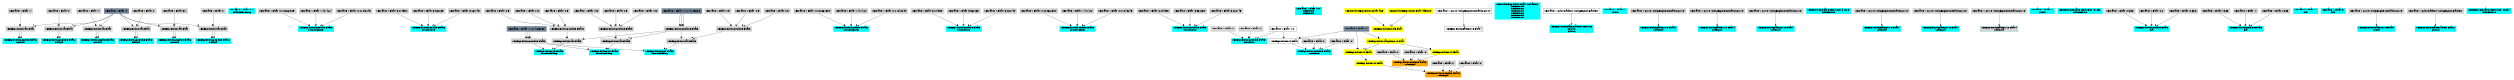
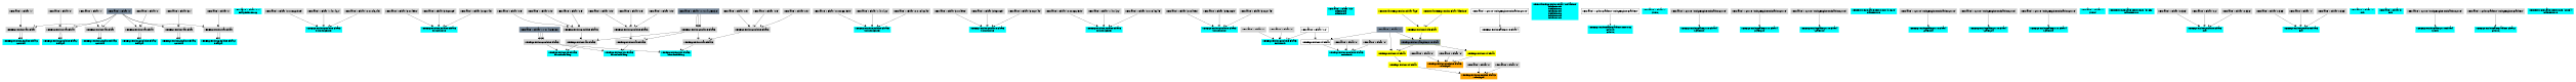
  digraph {
    node [color=lightgray shape=box style=filled]
    edge [headlabel=0]
    n1 [color=cyan label="VFXExpressionCombine Float2\nCount_a"]
    n2 [label="VFXExpressionMax Float"]
    n3 [label="VFXValue`1 Float (1)"]
    n4 [color=lightslategray label="VFXValue`1 Float (0)"]
    n5 [label="VFXExpressionMax Float"]
    n6 [label="VFXExpressionMax Float"]
    n7 [label="VFXExpressionMax Float"]
    n8 [label="VFXExpressionMax Float"]
    n9 [label="VFXExpressionMax Float"]
    n10 [color=cyan label="VFXExpressionCombine Float2\nDelay_a"]
    n11 [color=cyan label="VFXExpressionCombine Float2\nCount_a"]
    n12 [color=cyan label="VFXExpressionCombine Float2\nDelay_a"]
    n13 [color=cyan label="VFXExpressionCombine Float2\nCount_a"]
    n14 [color=cyan label="VFXExpressionCombine Float2\nDelay_a"]
    n15 [label="VFXValue`1 Float (0)"]
    n16 [label="VFXValue`1 Float (1)"]
    n17 [label="VFXValue`1 Float (0)"]
    n18 [label="VFXValue`1 Float (30)"]
    n19 [label="VFXValue`1 Float (0)"]
    n20 [color=cyan label="VFXValue`1 Float (0.1)\nDelayBeforeLoop"]
    n21 [color=cyan label="VFXExpressionCombine Float3\nbounds_center"]
    n22 [label="VFXValue`1 Float (-0.008661509)"]
    n23 [label="VFXValue`1 Float (1.401422)"]
    n24 [label="VFXValue`1 Float (-0.01848245)"]
    n25 [color=cyan label="VFXExpressionCombine Float3\nbounds_size"]
    n26 [label="VFXValue`1 Float (3.004998)"]
    n27 [label="VFXValue`1 Float (3.960069)"]
    n28 [label="VFXValue`1 Float (3.060745)"]
    n29 [color=cyan label="VFXExpressionMin Float3\nboundsPadding"]
    n30 [label="VFXExpressionMax Float3"]
    n31 [label="VFXExpressionCombine Float3"]
    n32 [label="VFXValue`1 Float (0.5)"]
    n33 [label="VFXValue`1 Float (0.5)"]
    n34 [label="VFXValue`1 Float (0.5)"]
    n35 [label="VFXExpressionCombine Float3"]
    n36 [label="VFXExpressionMax Float3"]
    n37 [label="VFXExpressionMax Float3"]
    n38 [color=cyan label="VFXExpressionMin Float3\nboundsPadding"]
    n39 [color=cyan label="VFXExpressionMin Float3\nboundsPadding"]
    n40 [color=lightslategray label="VFXValue`1 Float (-1.701412E+38)"]
    n41 [label="VFXExpressionCombine Float3"]
    n42 [color=lightslategray label="VFXValue`1 Float (1.701412E+38)"]
    n43 [color=cyan label="VFXExpressionCombine Float3\nbounds_center"]
    n44 [label="VFXValue`1 Float (-0.008661509)"]
    n45 [label="VFXValue`1 Float (1.401422)"]
    n46 [label="VFXValue`1 Float (-0.01848245)"]
    n47 [color=cyan label="VFXExpressionCombine Float3\nbounds_size"]
    n48 [label="VFXValue`1 Float (3.004998)"]
    n49 [label="VFXValue`1 Float (3.960069)"]
    n50 [label="VFXValue`1 Float (3.060745)"]
    n51 [label="VFXExpressionCombine Float3"]
    n52 [label="VFXValue`1 Float (0.5)"]
    n53 [label="VFXValue`1 Float (0.5)"]
    n54 [label="VFXValue`1 Float (0.5)"]
    n55 [color=cyan label="VFXExpressionCombine Float3\nbounds_center"]
    n56 [label="VFXValue`1 Float (-0.008661509)"]
    n57 [label="VFXValue`1 Float (1.401422)"]
    n58 [label="VFXValue`1 Float (-0.01848245)"]
    n59 [color=cyan label="VFXExpressionCombine Float3\nbounds_size"]
    n60 [label="VFXValue`1 Float (3.004998)"]
    n61 [label="VFXValue`1 Float (3.960069)"]
    n62 [label="VFXValue`1 Float (3.060745)"]
    n63 [label="VFXExpressionCombine Float3"]
    n64 [label="VFXValue`1 Float (0.5)"]
    n65 [label="VFXValue`1 Float (0.5)"]
    n66 [label="VFXValue`1 Float (0.5)"]
    n67 [color=cyan label="VFXValue`1 Float (0.3)\nLifetime_a\nLifetime_a"]
    n68 [color=cyan label="VFXExpressionCombine Float3\nPosition_b"]
    n69 [label="VFXValue`1 Float (0)"]
    n70 [label="VFXValue`1 Float (1.2)" color="" style=""]
    n71 [label="VFXExpressionMul Float" color="" style=""]
    n72 [color=cyan label="VFXExpressionCombine Float3\nPosition_b"]
    n73 [label="VFXValue`1 Float (0)"]
    n74 [color=orange label="VFXExpressionCombine Float3\nVelocity_a"]
    n75 [label="VFXValue`1 Float (0)"]
    n76 [color=yellow label="VFXExpressionMul Float"]
-   n77 [color=yellow label="VFXExpressionSampleCurve Float"]
+   n77 [color=yellow label="VFXExpressionSampleCurve Float" fillcolor=lightslategray]
    n78 [color=yellow label="VFXExpressionMul Float"]
    n79 [color=yellow label="VFXExpressionMul Float"]
    n80 [label="VFXExpressionBakeCurve Float4" color="" style=""]
    n81 [label="VFXValue`1 Curve (UnityEngine.AnimationCurve)" color="" style=""]
    n82 [color=yellow label="VFXExpressionDivide Float"]
    n83 [color=yellow label="VFXAttributeExpression Float (age)"]
    n84 [color=yellow label="VFXAttributeExpression Float (lifetime)"]
    n85 [color=orange label="VFXExpressionCombine Float3\nVelocity_a"]
    n86 [label="VFXValue`1 Float (0)"]
    n87 [color=cyan label="VFXBuiltInExpression Float (DeltaTime)\ndeltaTime_b\ndeltaTime_c\ndeltaTime_b\ndeltaTime_c\ndeltaTime_a\ndeltaTime_b"]
    n88 [color=cyan label="VFXExpressionBakeGradient Texture2\nColor_b\nColor_c"]
    n89 [label="VFXValue`1 ColorGradient (UnityEngine.Gradient)" color="" style=""]
    n90 [color=cyan label="VFXValue`1 Float (1)\nSize_c"]
    n91 [color=cyan label="VFXExpressionBakeCurve Float4\nScale_x_d"]
    n92 [label="VFXValue`1 Curve (UnityEngine.AnimationCurve)"]
    n93 [color=cyan label="VFXExpressionBakeCurve Float4\nScale_y_d"]
    n94 [label="VFXValue`1 Curve (UnityEngine.AnimationCurve)"]
    n95 [color=cyan label="VFXExpressionBakeCurve Float4\nScale_z_d"]
    n96 [label="VFXValue`1 Curve (UnityEngine.AnimationCurve)"]
    n97 [color=cyan label="VFXTexture2DValue Texture2D (31628)\nmainTexture"]
    n98 [label="VFXValue`1 Float (0)"]
    n99 [color=lightslategray label="VFXValue`1 Float (-1)"]
    n100 [label="VFXValue`1 Float (0)"]
    n101 [label="VFXValue`1 Float (0)"]
    n102 [label="VFXValue`1 Float (0)"]
    n103 [color=cyan label="VFXExpressionBakeCurve Float4\nScale_x_a"]
    n104 [label="VFXValue`1 Curve (UnityEngine.AnimationCurve)"]
    n105 [color=cyan label="VFXExpressionBakeCurve Float4\nScale_y_a"]
    n106 [label="VFXValue`1 Curve (UnityEngine.AnimationCurve)"]
-   n107 [color=cyan label="VFXExpressionBakeCurve Float4\nScale_z_a" fillcolor=lightgray]
+   n107 [color=cyan label="VFXExpressionBakeCurve Float4\nScale_z_a"]
    n108 [label="VFXValue`1 Curve (UnityEngine.AnimationCurve)"]
    n109 [color=cyan label="VFXValue`1 Float (1)\nSize_d"]
    n110 [color=cyan label="VFXTexture2DValue Texture2D (31632)\nmainTexture"]
    n111 [color=cyan label="VFXExpressionCombine Float3\nA_a"]
    n112 [label="VFXValue`1 Float (-0.333)"]
    n113 [label="VFXValue`1 Float (0.2)"]
    n114 [label="VFXValue`1 Float (-0.333)"]
    n115 [color=cyan label="VFXExpressionCombine Float3\nB_a"]
    n116 [label="VFXValue`1 Float (0.333)"]
    n117 [label="VFXValue`1 Float (1)"]
    n118 [label="VFXValue`1 Float (0.333)"]
    n119 [color=cyan label="VFXValue`1 Float (1)\nA_b"]
    n120 [color=cyan label="VFXValue`1 Float (3)\nB_b"]
    n121 [color=cyan label="VFXExpressionBakeCurve Float4\nSize_b"]
    n122 [label="VFXValue`1 Curve (UnityEngine.AnimationCurve)"]
    n123 [color=cyan label="VFXExpressionBakeGradient Float2\nColor_c"]
    n124 [label="VFXValue`1 ColorGradient (UnityEngine.Gradient)"]
    n125 [color=cyan label="VFXTexture2DValue Texture2D (28834)\nmainTexture"]
    n2 -> n1
    n2 -> n1 [headlabel=1]
    n3 -> n2
    n4 -> n2 [headlabel=1]
    n4 -> n5 [headlabel=1]
    n4 -> n6 [headlabel=1]
    n4 -> n7 [headlabel=1]
    n4 -> n8 [headlabel=1]
    n4 -> n9 [headlabel=1]
    n5 -> n10
    n5 -> n10 [headlabel=1]
    n6 -> n11
    n6 -> n11 [headlabel=1]
    n7 -> n12
    n7 -> n12 [headlabel=1]
    n8 -> n13
    n8 -> n13 [headlabel=1]
    n9 -> n14
    n9 -> n14 [headlabel=1]
    n15 -> n5
    n16 -> n6
    n17 -> n7
    n18 -> n8
    n19 -> n9
    n22 -> n21
    n23 -> n21 [headlabel=1]
    n24 -> n21 [headlabel=2]
    n26 -> n25
    n27 -> n25 [headlabel=1]
    n28 -> n25 [headlabel=2]
    n30 -> n29
    n31 -> n30
    n32 -> n31
    n33 -> n31 [headlabel=1]
    n34 -> n31 [headlabel=2]
    n35 -> n30 [headlabel=1]
    n35 -> n36 [headlabel=1]
    n35 -> n37 [headlabel=1]
    n36 -> n38
    n37 -> n39
    n40 -> n35
    n40 -> n35 [headlabel=1]
    n40 -> n35 [headlabel=2]
    n41 -> n29 [headlabel=1]
    n41 -> n38 [headlabel=1]
    n41 -> n39 [headlabel=1]
    n42 -> n41
    n42 -> n41 [headlabel=1]
    n42 -> n41 [headlabel=2]
    n44 -> n43
    n45 -> n43 [headlabel=1]
    n46 -> n43 [headlabel=2]
    n48 -> n47
    n49 -> n47 [headlabel=1]
    n50 -> n47 [headlabel=2]
    n51 -> n36
    n52 -> n51
    n53 -> n51 [headlabel=1]
    n54 -> n51 [headlabel=2]
    n56 -> n55
    n57 -> n55 [headlabel=1]
    n58 -> n55 [headlabel=2]
    n60 -> n59
    n61 -> n59 [headlabel=1]
    n62 -> n59 [headlabel=2]
    n63 -> n37
    n64 -> n63
    n65 -> n63 [headlabel=1]
    n66 -> n63 [headlabel=2]
    n69 -> n68
    n70 -> n68 [headlabel=1]
    n70 -> n71 [headlabel=1]
    n71 -> n72 [headlabel=1]
    n73 -> n68 [headlabel=2]
    n75 -> n74
    n76 -> n74 [headlabel=1]
    n77 -> n76
    n77 -> n78 [headlabel=1]
    n78 -> n79
    n79 -> n85 [headlabel=1]
    n81 -> n80 [headlabel=""]
+   n82 -> n77 [headlabel=1]
    n83 -> n82
    n84 -> n82 [headlabel=1]
    n86 -> n74 [headlabel=2]
    n89 -> n88 [headlabel=""]
    n92 -> n91 [headlabel=""]
    n94 -> n93 [headlabel=""]
    n96 -> n95 [headlabel=""]
    n98 -> n72
    n99 -> n71
    n99 -> n77
    n99 -> n78
    n100 -> n72 [headlabel=2]
    n101 -> n85
    n102 -> n85 [headlabel=2]
    n104 -> n103 [headlabel=""]
    n106 -> n105 [headlabel=""]
    n108 -> n107 [headlabel=""]
    n112 -> n111
    n113 -> n111 [headlabel=1]
    n114 -> n111 [headlabel=2]
    n116 -> n115
    n117 -> n115 [headlabel=1]
    n118 -> n115 [headlabel=2]
    n122 -> n121 [headlabel=""]
    n124 -> n123 [headlabel=""]
  }
